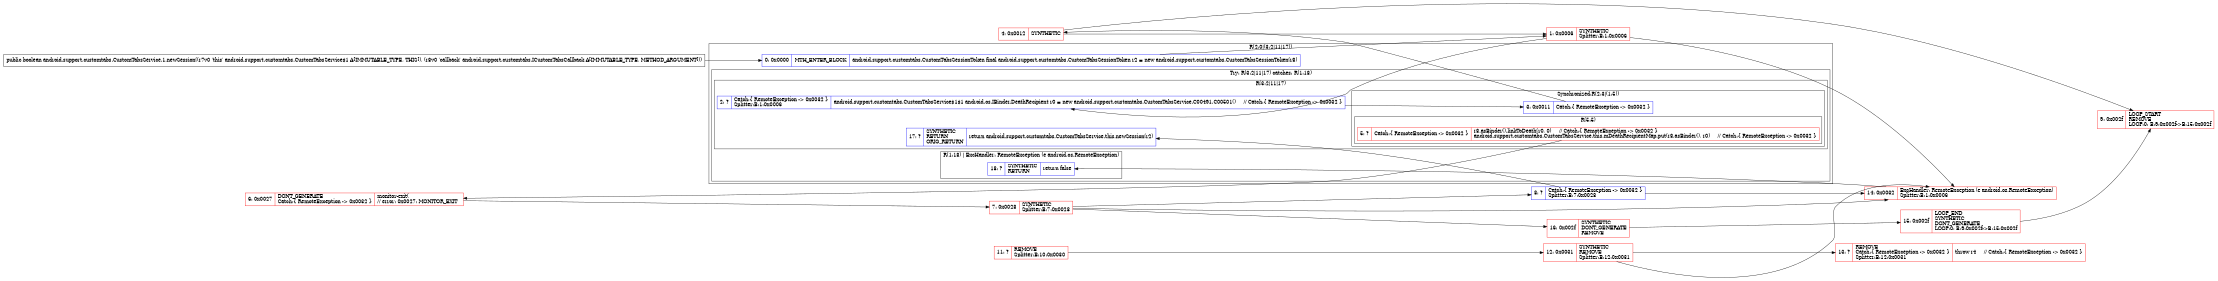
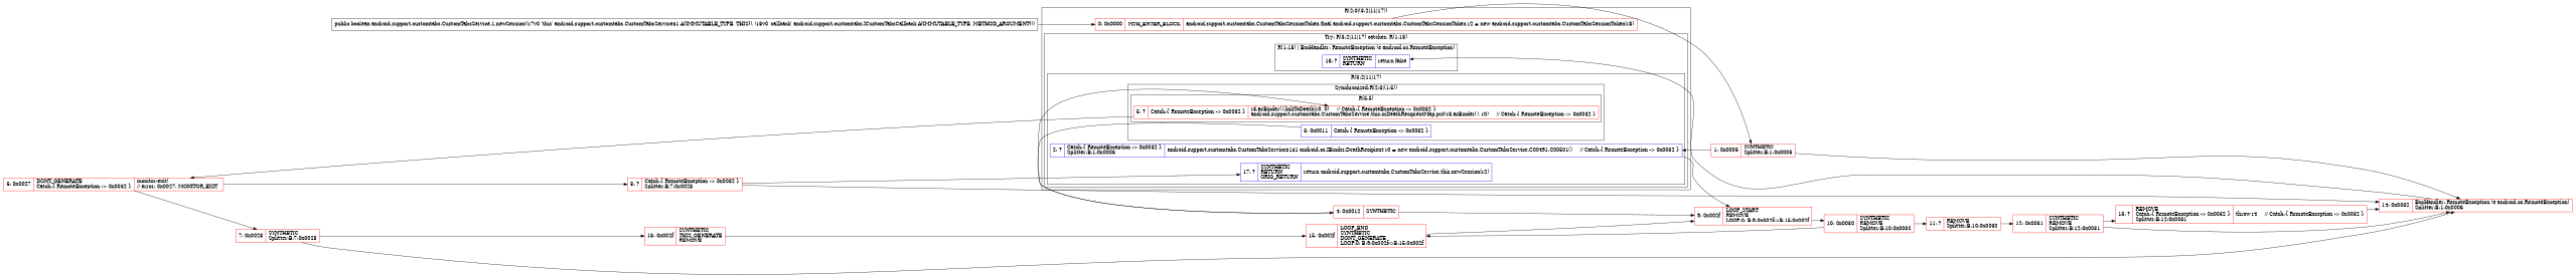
  digraph {
    rankdir=LR
    node [color=red shape=record]
    n1 [label="{5\:\ ?|Catch:\{ RemoteException \-\> 0x0032 \}\l|r8.asBinder().linkToDeath(r0, 0)     \/\/ Catch:\{ RemoteException \-\> 0x0032 \}\landroid.support.customtabs.CustomTabsService.this.mDeathRecipientMap.put(r8.asBinder(), r0)     \/\/ Catch:\{ RemoteException \-\> 0x0032 \}\l}"]
    n2 [color=blue label="{3\:\ 0x0011|Catch:\{ RemoteException \-\> 0x0032 \}\l}"]
    n3 [color=blue label="{2\:\ ?|Catch:\{ RemoteException \-\> 0x0032 \}\lSplitter:B:1:0x0006\l|android.support.customtabs.CustomTabsService$1$1 android.os.IBinder.DeathRecipient r0 = new android.support.customtabs.CustomTabsService.C00491.C00501()     \/\/ Catch:\{ RemoteException \-\> 0x0032 \}\l}"]
    n4 [color=blue label="{17\:\ ?|SYNTHETIC\lRETURN\lORIG_RETURN\l|return android.support.customtabs.CustomTabsService.this.newSession(r2)\l}"]
    n5 [color=blue label="{18\:\ ?|SYNTHETIC\lRETURN\l|return false\l}"]
-   n6 [color=blue label="{0\:\ 0x0000|MTH_ENTER_BLOCK\l|android.support.customtabs.CustomTabsSessionToken final android.support.customtabs.CustomTabsSessionToken r2 = new android.support.customtabs.CustomTabsSessionToken(r8)\l}"]
+   n6 [label="{0\:\ 0x0000|MTH_ENTER_BLOCK\l|android.support.customtabs.CustomTabsSessionToken final android.support.customtabs.CustomTabsSessionToken r2 = new android.support.customtabs.CustomTabsSessionToken(r8)\l}"]
    n7 [label="{6\:\ 0x0027|DONT_GENERATE\lCatch:\{ RemoteException \-\> 0x0032 \}\l|monitor\-exit(\l\/\/ error: 0x0027: MONITOR_EXIT  \l}"]
    n8 [label="{4\:\ 0x0012|SYNTHETIC\l}"]
    n9 [label="{1\:\ 0x0006|SYNTHETIC\lSplitter:B:1:0x0006\l}"]
    n10 [label="{14\:\ 0x0032|ExcHandler: RemoteException (e android.os.RemoteException)\lSplitter:B:1:0x0006\l}"]
    n11 [label="{9\:\ 0x002f|LOOP_START\lREMOVE\lLOOP:0: B:9:0x002f\-\>B:15:0x002f\l}"]
    n12 [label="{7\:\ 0x0028|SYNTHETIC\lSplitter:B:7:0x0028\l}"]
-   n14 [color=blue label="{8\:\ ?|Catch:\{ RemoteException \-\> 0x0032 \}\lSplitter:B:7:0x0028\l}"]
-   n15 [label="{16\:\ 0x002f|SYNTHETIC\lDONT_GENERATE\lREMOVE\l}"]
+   n13 [label="{10\:\ 0x0030|SYNTHETIC\lREMOVE\lSplitter:B:10:0x0030\l}"]
+   n14 [label="{8\:\ ?|Catch:\{ RemoteException \-\> 0x0032 \}\lSplitter:B:7:0x0028\l}"]
+   n15 [label="{16\:\ 0x002f|SYNTHETIC\lTHIS_GENERATE\lREMOVE\l}"]
    n16 [label="{11\:\ ?|REMOVE\lSplitter:B:10:0x0030\l}"]
    n17 [label="{15\:\ 0x002f|LOOP_END\lSYNTHETIC\lDONT_GENERATE\lLOOP:0: B:9:0x002f\-\>B:15:0x002f\l}"]
    n18 [label="{12\:\ 0x0031|SYNTHETIC\lREMOVE\lSplitter:B:12:0x0031\l}"]
    n19 [label="{13\:\ ?|REMOVE\lCatch:\{ RemoteException \-\> 0x0032 \}\lSplitter:B:12:0x0031\l|throw r4     \/\/ Catch:\{ RemoteException \-\> 0x0032 \}\l}"]
    n20 [label="{public boolean android.support.customtabs.CustomTabsService.1.newSession((r7v0 'this' android.support.customtabs.CustomTabsService$1 A[IMMUTABLE_TYPE, THIS]), (r8v0 'callback' android.support.customtabs.ICustomTabsCallback A[IMMUTABLE_TYPE, METHOD_ARGUMENT])) }" color=""]
    subgraph cluster_1 {
      label="R(2:0|(3:2|11|17))"
      n6
      subgraph cluster_2 {
        label="Try: R(3:2|11|17) catches: R(1:18)"
        subgraph cluster_3 {
          label="R(3:2|11|17)"
          n3
          n4
          subgraph cluster_4 {
            label="Synchronized:R(2:3|(1:5))"
            n2
            subgraph cluster_5 {
              label="R(5:5)"
              n1
            }
          }
        }
        subgraph cluster_6 {
          label="R(1:18) | ExcHandler: RemoteException (e android.os.RemoteException)\l"
          n5
        }
      }
    }
    subgraph cluster_7 {
      label="R(1:18) | ExcHandler: RemoteException (e android.os.RemoteException)\l"
    }
    n1 -> n7
    n2 -> n8
-   n3 -> n2
+   n3 -> n11
    n6 -> n9
    n7 -> n12
-   n8 -> n9
+   n8 -> n1
    n8 -> n11
    n9 -> n3
    n9 -> n10
    n10 -> n5
+   n11 -> n13
    n12 -> n10
-   n12 -> n14
+   n7 -> n14
    n12 -> n15
+   n13 -> n16
+   n13 -> n17
    n14 -> n4
    n14 -> n10
    n15 -> n17
    n16 -> n18
    n17 -> n11
    n18 -> n10
    n18 -> n19
+   n19 -> n10
    n20 -> n6
  }
